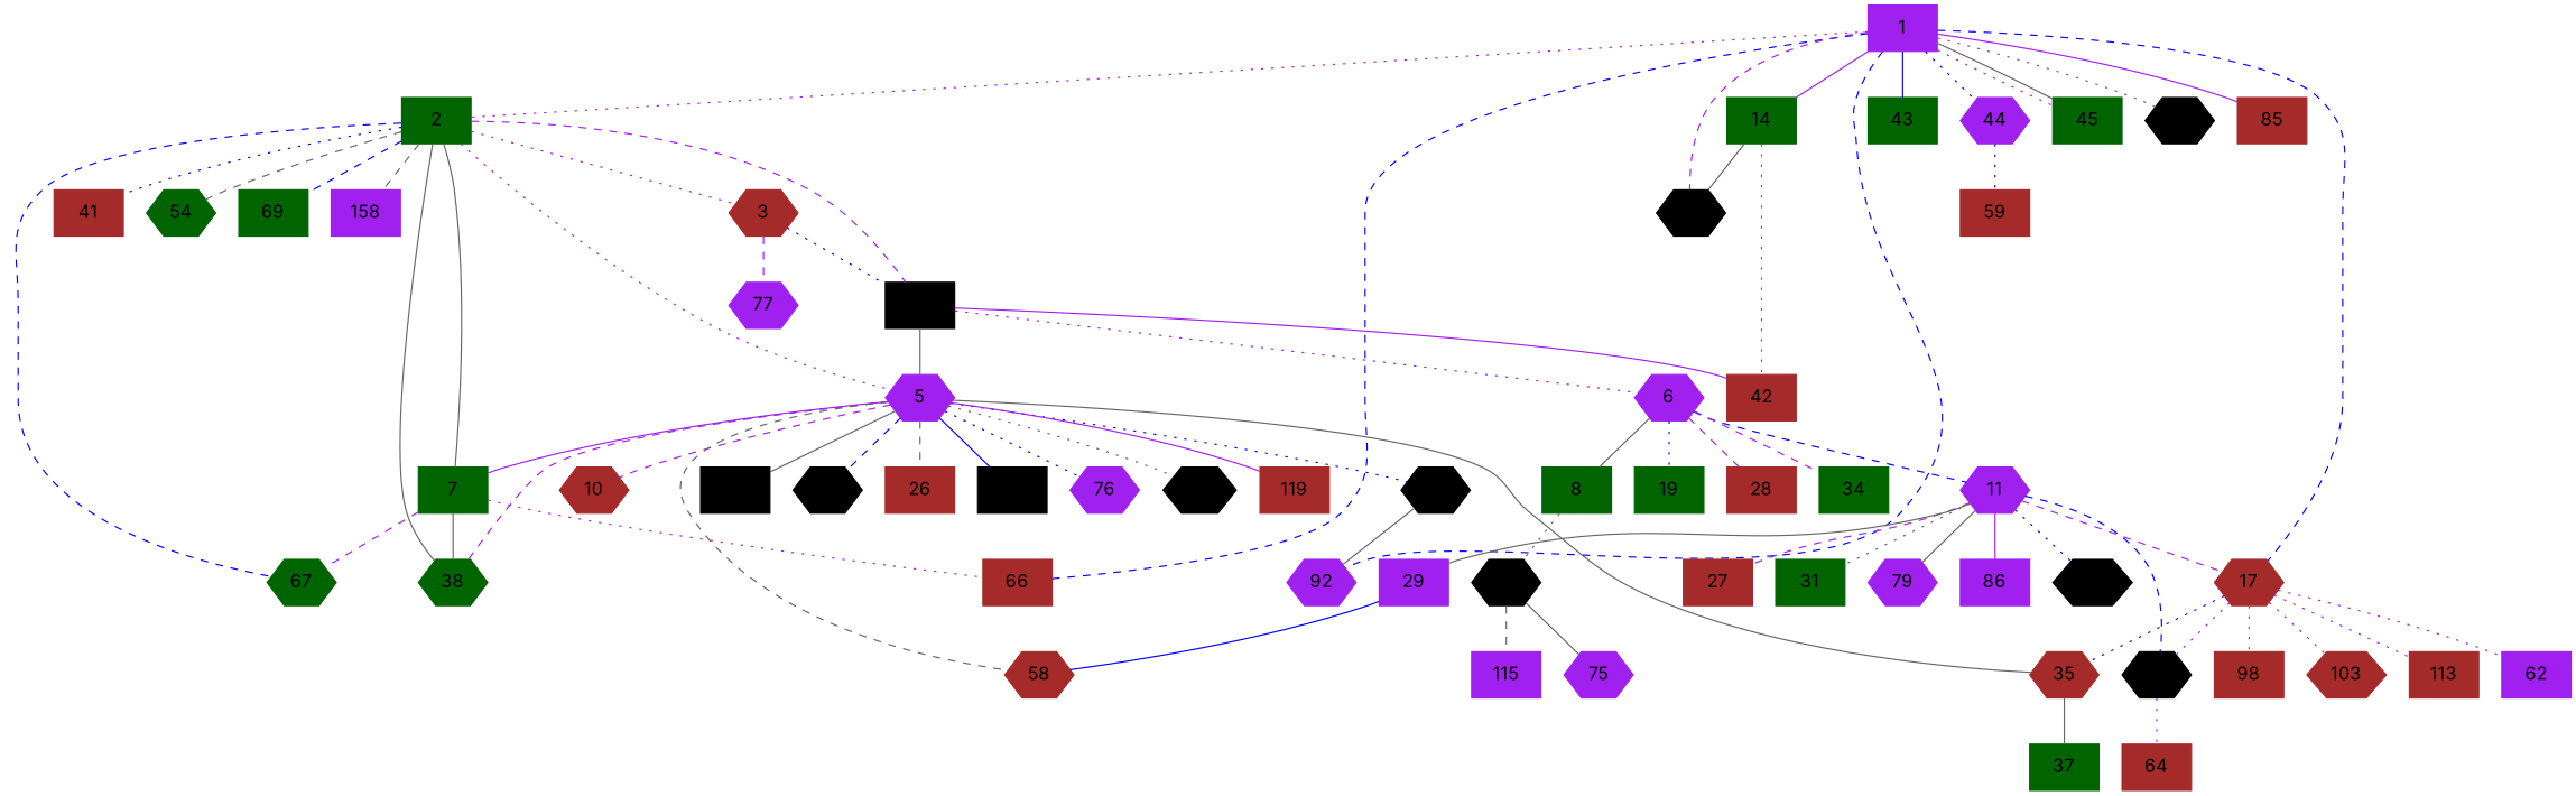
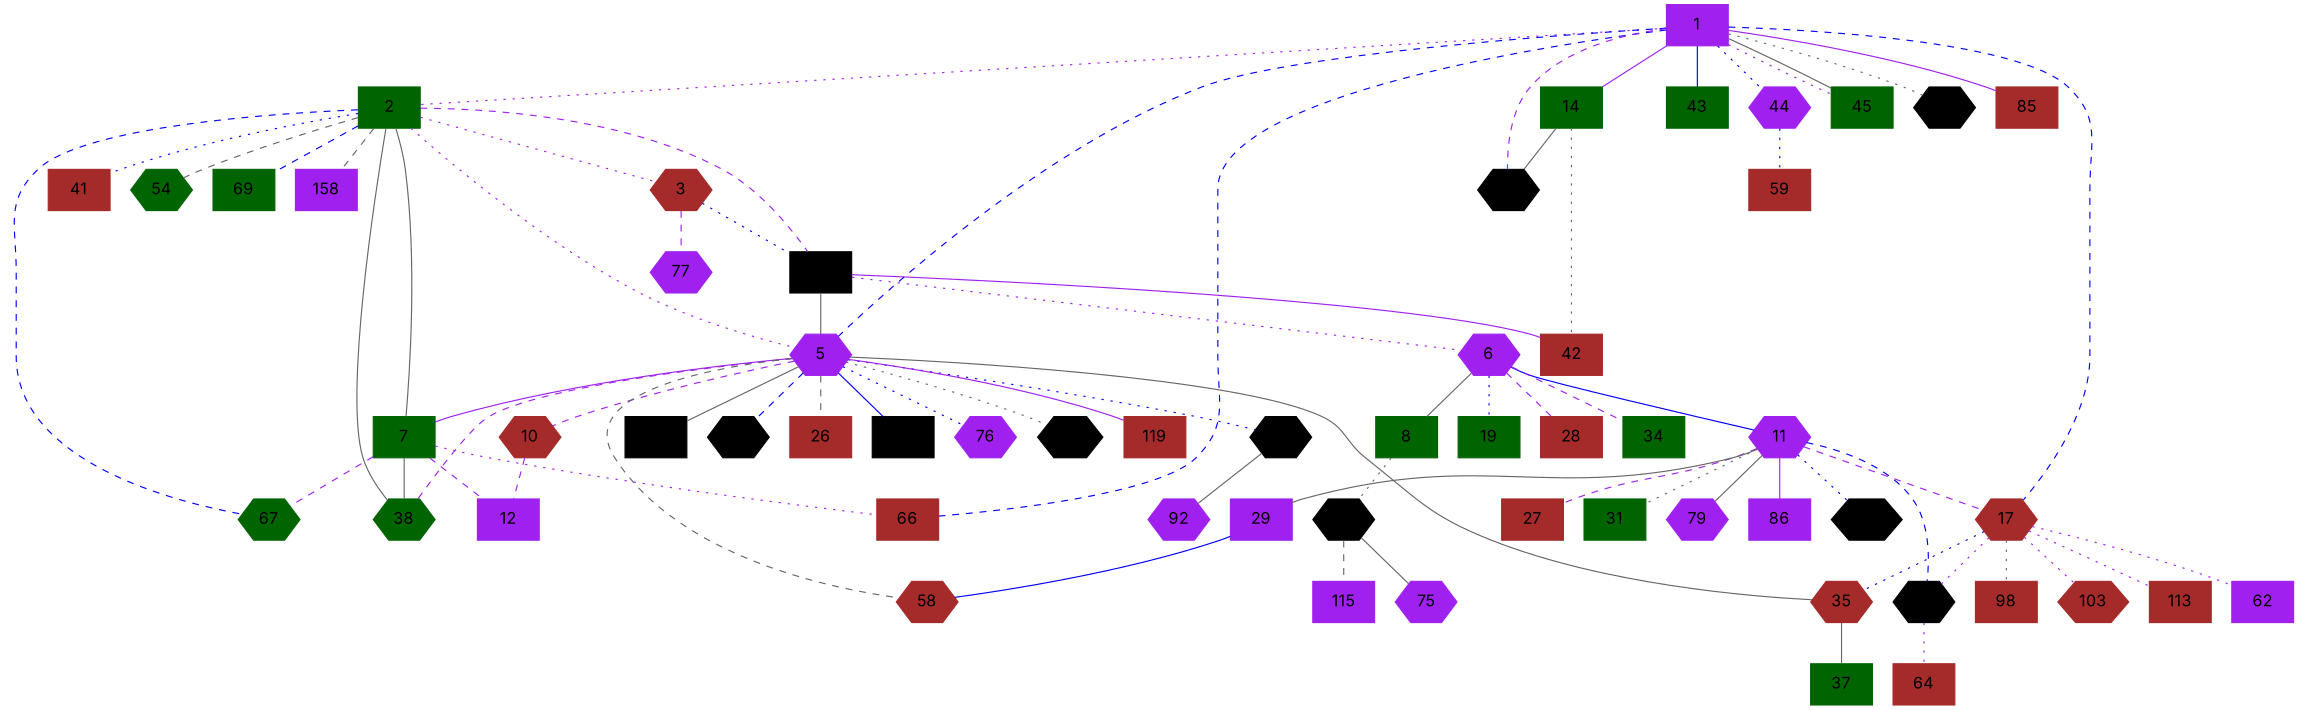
  graph {
    fontname=Inter
    node [color=brown fontname=Inter shape=box style=filled]
    edge [color=purple fontname=Inter style=dotted]
    2 [color=darkgreen super="+30"]
    5 [color=purple shape=hexagon]
    3 [shape=hexagon]
    4 [color=black]
    7 [color=darkgreen super="+68+25+16"]
    38 [color=darkgreen shape=hexagon super="+110"]
    41
    54 [color=darkgreen shape=hexagon]
    67 [color=darkgreen shape=hexagon super="+108"]
    69 [color=darkgreen]
    n11 [color=purple label=158]
    1 [color=purple]
    14 [color=darkgreen super="+114+82+15"]
    17 [shape=hexagon super="+74+33+99+51+18+23"]
    43 [color=darkgreen]
    44 [color=purple shape=hexagon]
    45 [color=darkgreen]
    53 [color=black shape=hexagon]
    66 [super="+78+72"]
    73 [color=black shape=hexagon]
    85
    9 [color=black]
    10 [shape=hexagon super="+65+117"]
    20 [color=black shape=hexagon super="+32"]
    24 [color=black shape=hexagon]
    26
    35 [shape=hexagon super="+63+56+62+81"]
    57 [color=black]
    58 [shape=hexagon super="+60+90"]
    76 [color=purple shape=hexagon]
    116 [color=black shape=hexagon]
    119
    42 [super="+105"]
    21 [color=black shape=hexagon super="+39"]
    n35 [color=purple label=62]
    98
    103 [shape=hexagon]
    113
    59
    77 [color=purple shape=hexagon]
    6 [color=purple shape=hexagon]
+   12 [color=purple super="+22+55+101"]
    11 [color=purple shape=hexagon super="+70"]
    8 [color=darkgreen]
    19 [color=darkgreen]
    28
    34 [color=darkgreen]
    27
    29 [color=purple super="+94+100+84+88+36"]
    31 [color=darkgreen]
    79 [color=purple shape=hexagon]
    n52 [color=purple label=86]
    109 [color=black shape=hexagon]
    92 [color=purple shape=hexagon]
    37 [color=darkgreen super="+106"]
    13 [color=black shape=hexagon]
    75 [color=purple shape=hexagon]
    115 [color=purple]
    64
    2 -- 5
    2 -- 3
    2 -- 4 [style=dashed]
    2 -- 7 [color=gray40 style=solid]
    2 -- 38 [color=gray40 style=solid]
    2 -- 41 [color=blue]
    2 -- 54 [color=gray40 style=dashed]
    2 -- 67 [color=blue style=dashed]
    2 -- 69 [color=blue style=dashed]
    2 -- n11 [color=gray40 style=dashed]
    5 -- 7 [style=solid]
    5 -- 38 [style=dashed]
    5 -- 9 [color=gray40 style=solid]
    5 -- 10 [style=dashed]
    5 -- 20 [color=blue]
    5 -- 24 [color=blue style=dashed]
    5 -- 26 [color=gray40 style=dashed]
    5 -- 35 [color=gray40 style=solid]
    5 -- 57 [color=blue style=solid]
    5 -- 58 [color=gray40 style=dashed]
    5 -- 76 [color=blue]
    5 -- 116 [color=gray40]
    5 -- 119 [style=solid]
    3 -- 4 [color=blue]
    3 -- 77 [style=dashed]
    4 -- 5 [color=gray40 style=solid]
    4 -- 42 [style=solid]
    4 -- 6
    7 -- 38 [color=gray40 style=solid]
    7 -- 67 [style=dashed]
    7 -- 66
+   7 -- 12 [style=dashed]
    1 -- 2
-   1 -- 92 [color=blue style=dashed]
+   1 -- 5 [color=blue style=dashed]
    1 -- 14 [style=solid]
    1 -- 17 [color=blue style=dashed]
    1 -- 43 [color=blue style=solid]
    1 -- 44 [color=blue]
    1 -- 45
    1 -- 45 [color=gray40 style=solid]
    1 -- 53 [color=gray40]
    1 -- 66 [color=blue style=dashed]
    1 -- 73 [style=dashed]
    1 -- 85 [style=solid]
    14 -- 73 [color=gray40 style=solid]
    14 -- 42 [color=gray40]
    17 -- 35 [color=blue weight=2]
    17 -- 21
    17 -- n35
    17 -- 98 [color=gray40]
    17 -- 103
    17 -- 113
    44 -- 59 [color=blue]
+   10 -- 12 [style=dashed]
    20 -- 92 [color=gray40 style=solid]
    35 -- 37 [color=gray40 style=solid]
    21 -- 64
-   6 -- 11 [color=blue style=dashed]
+   6 -- 11 [color=blue style=solid]
    6 -- 8 [color=gray40 style=solid]
    6 -- 19 [color=blue]
    6 -- 28 [style=dashed]
    6 -- 34 [style=dashed]
    11 -- 17 [style=dashed]
    11 -- 21 [color=blue style=dashed]
    11 -- 27 [style=dashed]
    11 -- 29 [color=gray40 style=solid]
    11 -- 31 [color=gray40]
    11 -- 79 [color=gray40 style=solid]
    11 -- n52 [style=solid]
    11 -- 109 [color=blue]
    8 -- 13 [color=gray40]
    29 -- 58 [color=blue style=solid]
    13 -- 75 [color=gray40 style=solid]
    13 -- 115 [color=gray40 style=dashed]
  }
